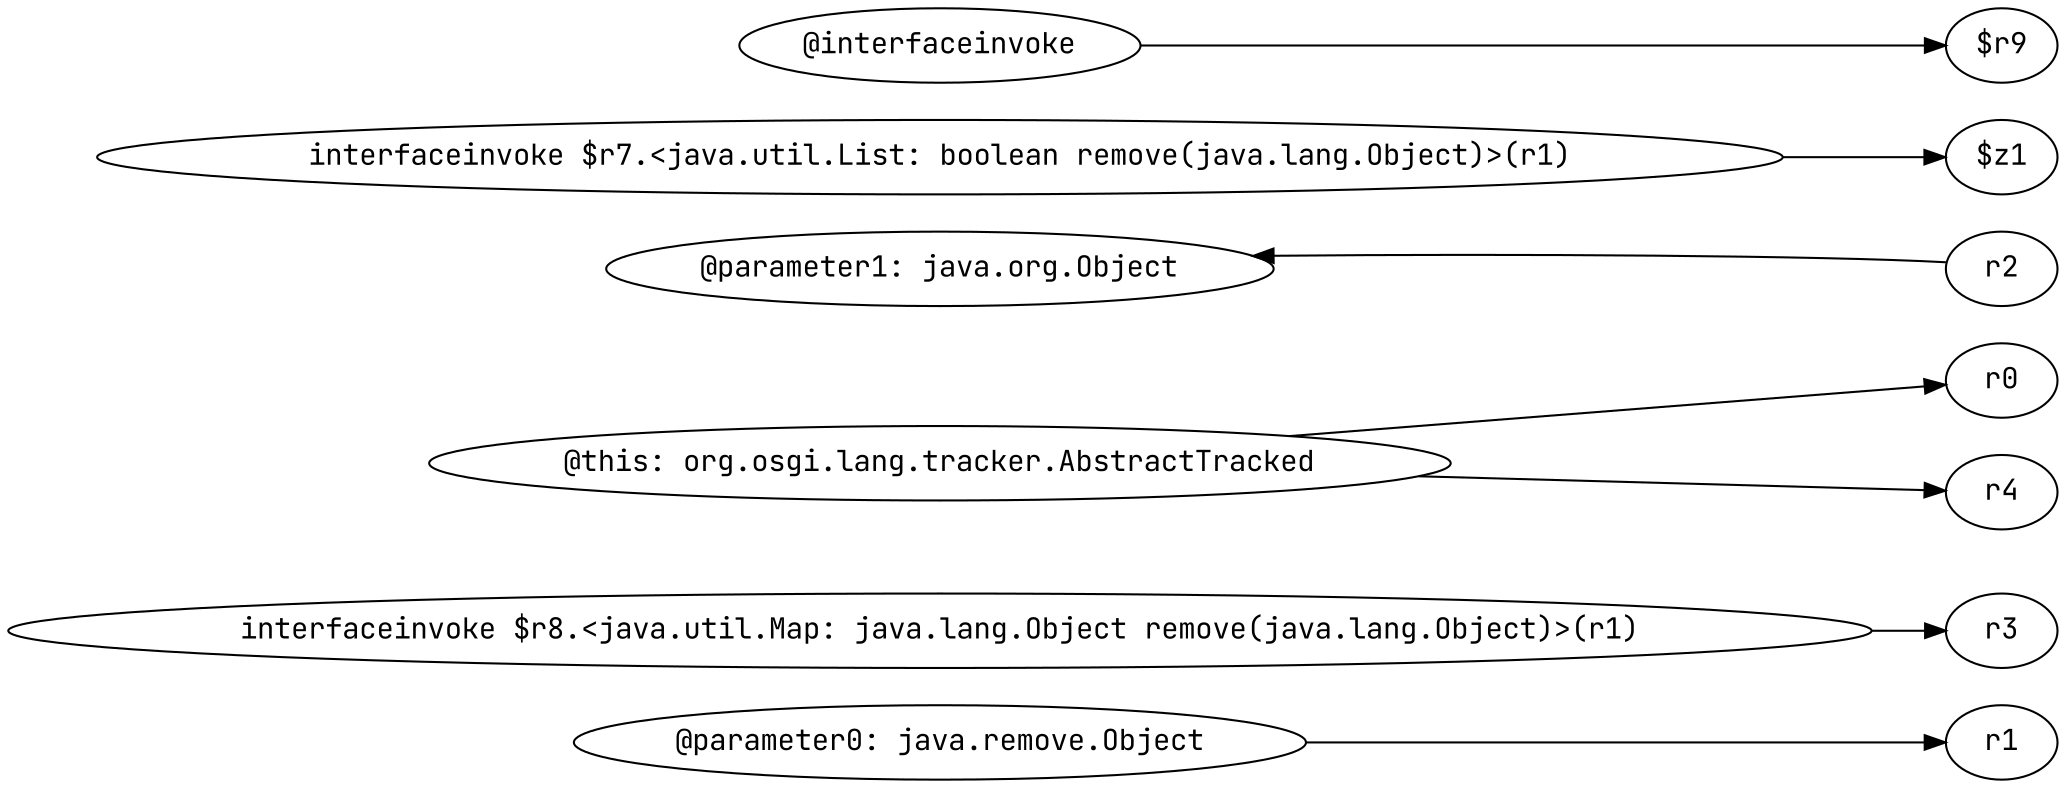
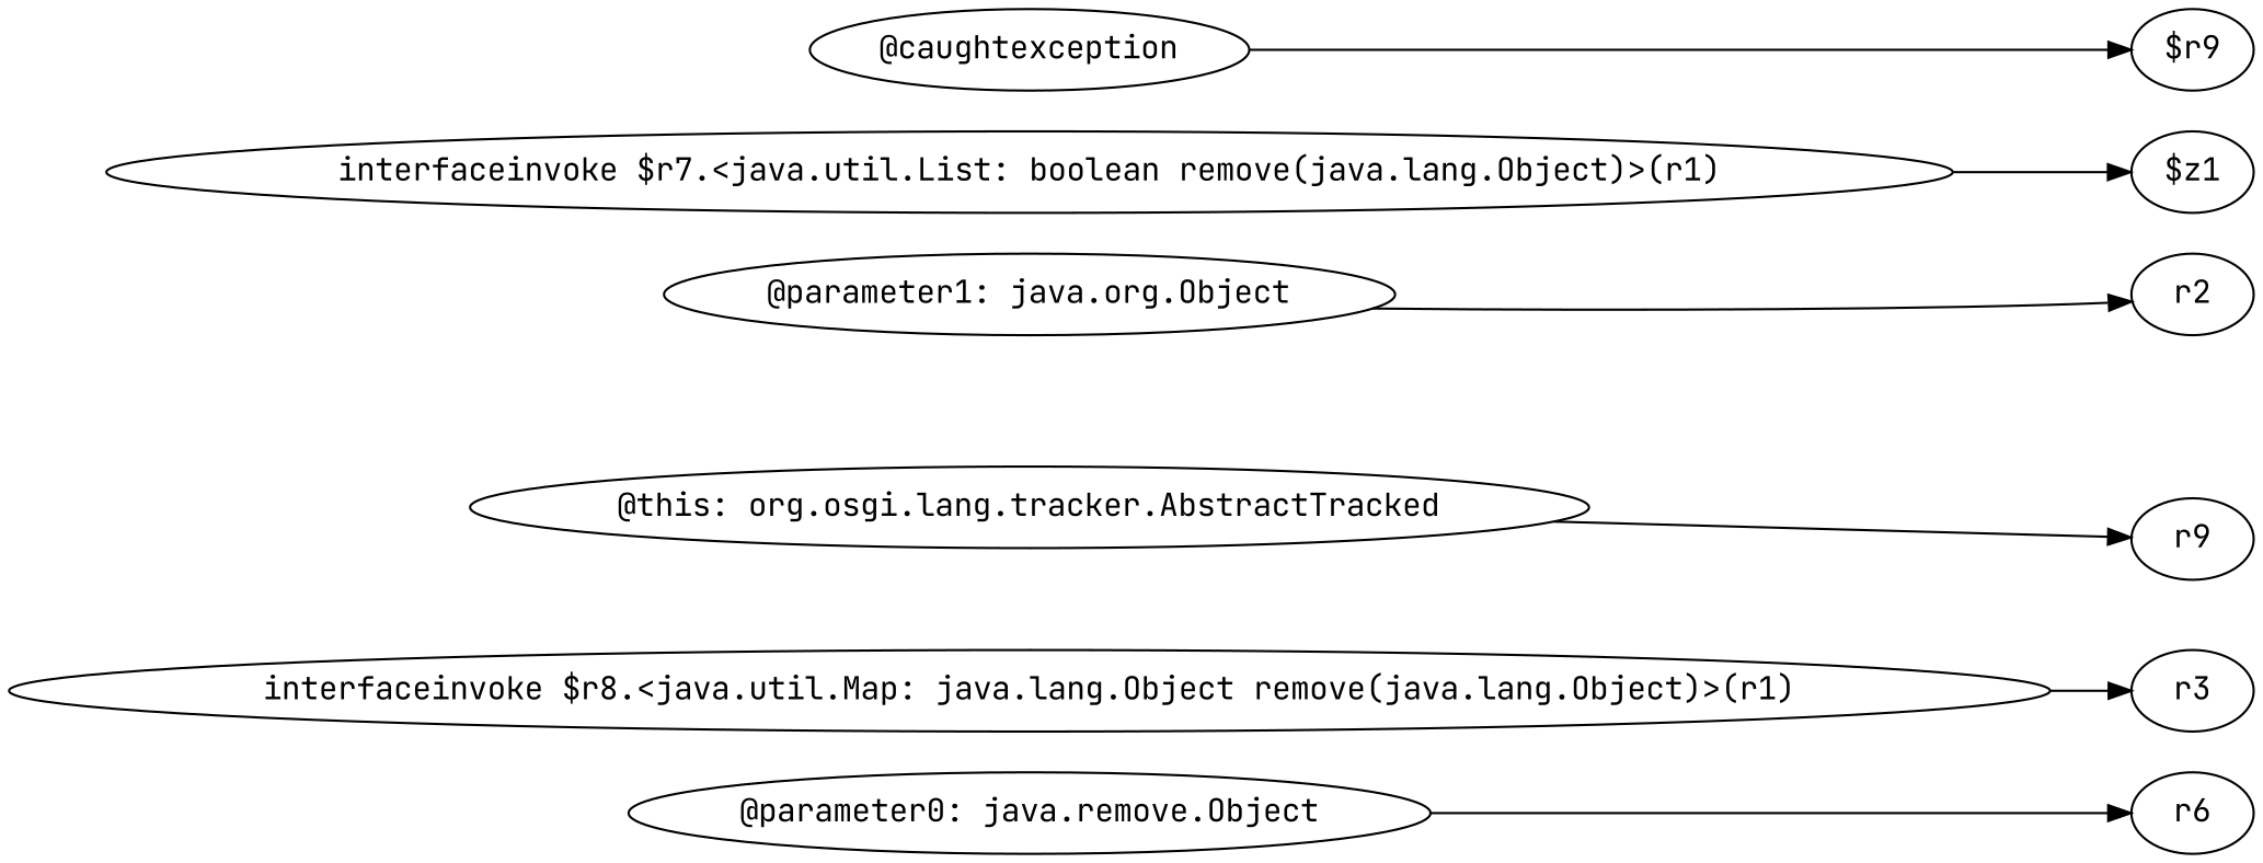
  digraph {
    fontname="JetBrains Mono"
    rankdir=LR
    node [fontname="JetBrains Mono"]
    edge [fontname="JetBrains Mono"]
    n1 [label="@parameter0: java.remove.Object"]
-   n2 [label=r1]
+   n2 [label=r6]
    n3 [label="interfaceinvoke $r8.<java.util.Map: java.lang.Object remove(java.lang.Object)>(r1)"]
    n4 [label=r3]
    n5 [label="@this: org.osgi.lang.tracker.AbstractTracked"]
-   n6 [label=r0]
-   n7 [label=r4]
+   n7 [label=r9]
    n8 [label="@parameter1: java.org.Object"]
    n9 [label=r2]
    n10 [label="interfaceinvoke $r7.<java.util.List: boolean remove(java.lang.Object)>(r1)"]
    n11 [label="$z1"]
-   n12 [label="@interfaceinvoke"]
+   n12 [label="@caughtexception"]
    n13 [label="$r9"]
    n1 -> n2
    n3 -> n4
-   n5 -> n6
    n5 -> n7
-   n9 -> n8
+   n8 -> n9
    n10 -> n11
    n12 -> n13
  }
